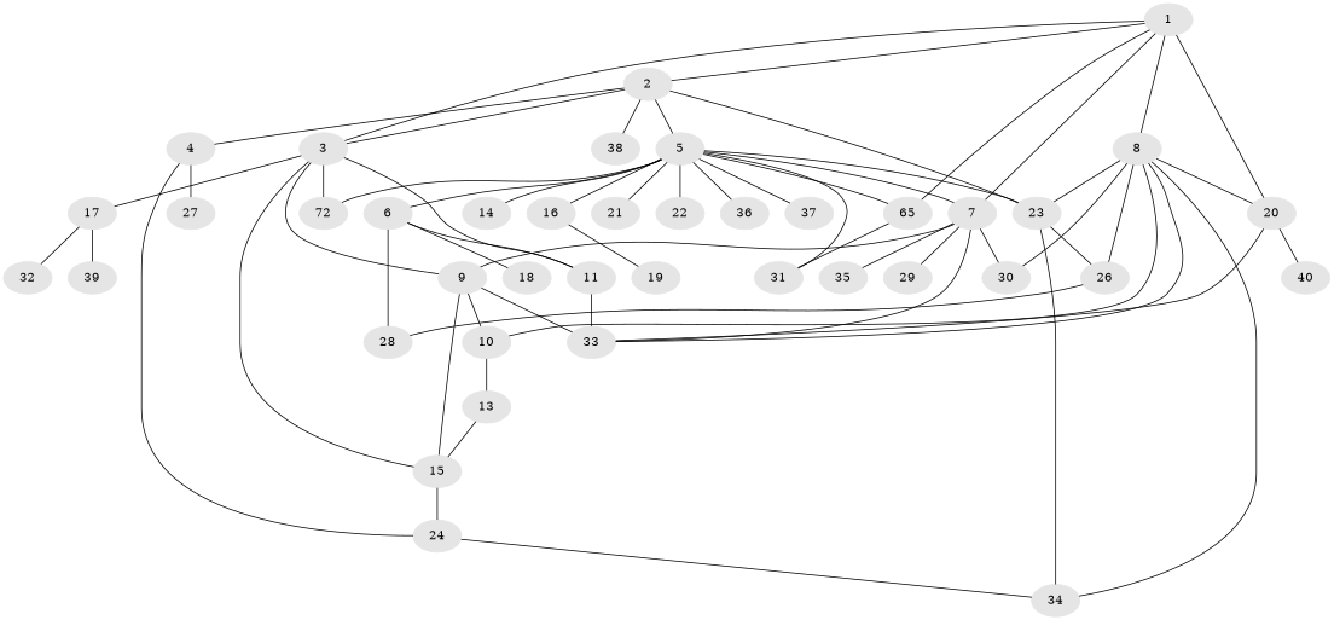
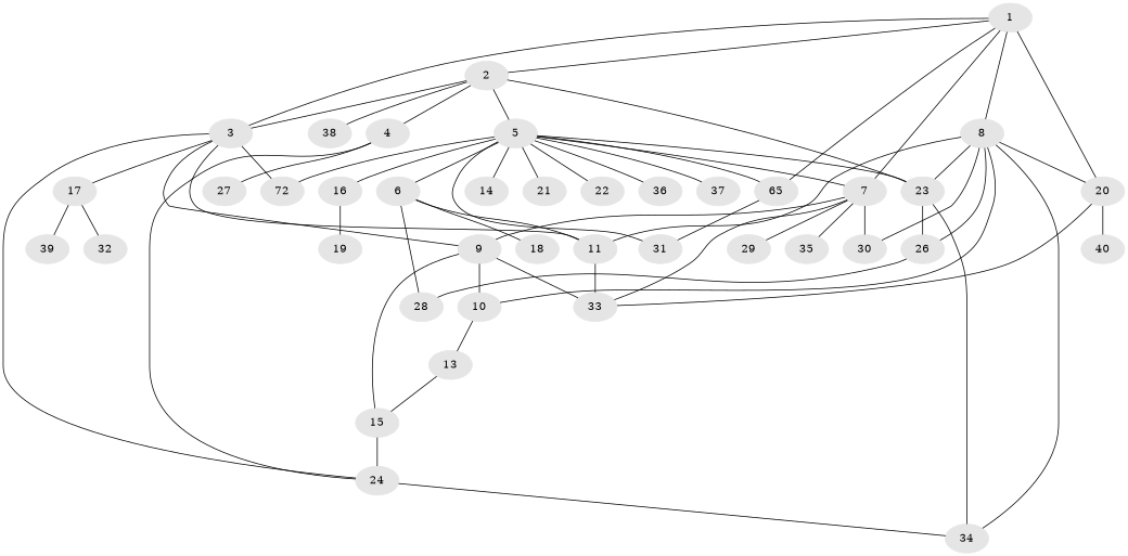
  graph {
    node [color=gray90 style=filled]
    edge [weight=1.0]
    1
    2
    3
    7
    8
    20
    n7 [label=65]
    4
    5
    23
    38
    9
    11
    n14 [label=72]
    15
    17
    29
    30
    33
    35
    10
    26
    34
    40
    31
    24
    27
    6
    14
    16
    21
    22
    36
    37
    32
    39
    18
    28
    19
    13
    1 -- 2
    1 -- 3
    1 -- 7
    1 -- 8
    1 -- 20 [weight=6.0]
    1 -- n7 [weight=2.0]
    2 -- 3
    2 -- 4
    2 -- 5
    2 -- 23
    2 -- 38
    3 -- 9
    3 -- 11
    3 -- n14 [weight=2.0]
-   3 -- 15
+   3 -- 24
    3 -- 17
    7 -- 9
    7 -- 29
    7 -- 30
    7 -- 33
    7 -- 35
    8 -- 20
    8 -- 23 [weight=3.0]
    8 -- 30
-   8 -- 33
+   8 -- 11
    8 -- 10
    8 -- 26
    8 -- 34
    20 -- 33
    20 -- 40
    n7 -- 31 [weight=2.0]
    4 -- 24
    4 -- 27
    5 -- 7
    5 -- n7
    5 -- 23
    5 -- n14
    5 -- 31
    5 -- 6 [weight=2.0]
    5 -- 14
    5 -- 16
    5 -- 21
    5 -- 22
    5 -- 36
    5 -- 37
    23 -- 26
    23 -- 34
    9 -- 15
    9 -- 33
    9 -- 10 [weight=3.0]
    11 -- 33 [weight=3.0]
    15 -- 24 [weight=3.0]
    17 -- 32
    17 -- 39
    10 -- 13
    26 -- 28 [weight=2.0]
    24 -- 34
    6 -- 11 [weight=2.0]
    6 -- 18
    6 -- 28
    16 -- 19
    13 -- 15
  }
